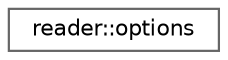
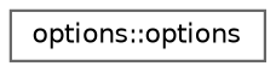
  digraph {
    rankdir=TB
    fontname="DejaVu Sans"
-   n1 [color=grey40 fillcolor=white fontname="DejaVu Sans" fontsize=10 height=0.2 label="reader::options" shape=box style=filled width=0.4]
+   n1 [color=grey40 fillcolor=white fontname="DejaVu Sans" fontsize=10 height=0.2 label="options::options" shape=box style=filled width=0.4]
  }
